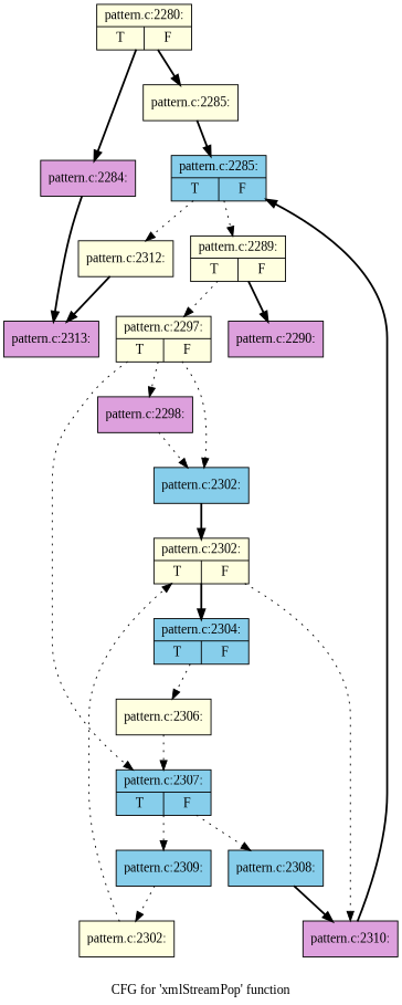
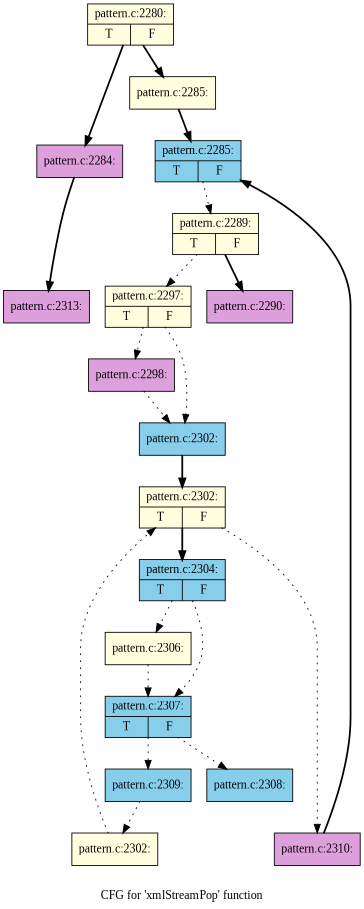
  digraph {
    fontname="Liberation Serif"
    label="CFG for 'xmlStreamPop' function"
    node [fillcolor=lightyellow fontname="Liberation Serif" shape=record style=filled]
    edge [fontname="Liberation Serif" style=dotted]
    n1 [label="{pattern.c:2280:|{<s0>T|<s1>F}}"]
    n2 [fillcolor=plum label="{pattern.c:2284:}"]
    n3 [label="{pattern.c:2285:}"]
    n4 [fillcolor=plum label="{pattern.c:2313:}"]
    n5 [fillcolor=skyblue label="{pattern.c:2285:|{<s0>T|<s1>F}}"]
    n6 [label="{pattern.c:2289:|{<s0>T|<s1>F}}"]
-   n7 [label="{pattern.c:2312:}"]
    n8 [fillcolor=plum label="{pattern.c:2290:}"]
    n9 [label="{pattern.c:2297:|{<s0>T|<s1>F}}"]
    n10 [fillcolor=plum label="{pattern.c:2298:}"]
    n11 [fillcolor=skyblue label="{pattern.c:2302:}"]
    n12 [label="{pattern.c:2302:|{<s0>T|<s1>F}}"]
    n13 [fillcolor=skyblue label="{pattern.c:2304:|{<s0>T|<s1>F}}"]
    n14 [fillcolor=plum label="{pattern.c:2310:}"]
    n15 [label="{pattern.c:2306:}"]
    n16 [fillcolor=skyblue label="{pattern.c:2307:|{<s0>T|<s1>F}}"]
    n17 [fillcolor=skyblue label="{pattern.c:2308:}"]
    n18 [fillcolor=skyblue label="{pattern.c:2309:}"]
    n19 [label="{pattern.c:2302:}"]
    n1 -> n2 [style=bold]
    n1 -> n3 [style=bold]
    n2 -> n4 [style=bold]
    n3 -> n5 [style=bold]
    n5 -> n6
-   n5 -> n7
    n6 -> n8 [style=bold]
    n6 -> n9
-   n7 -> n4 [style=bold]
    n9 -> n10
    n9 -> n11
    n10 -> n11
    n11 -> n12 [style=bold]
    n12 -> n13 [style=bold]
    n12 -> n14
    n13 -> n15
-   n9 -> n16
+   n13 -> n16
    n14 -> n5 [style=bold]
    n15 -> n16
    n16 -> n17
    n16 -> n18
-   n17 -> n14 [style=bold]
    n18 -> n19
    n19 -> n12
  }
